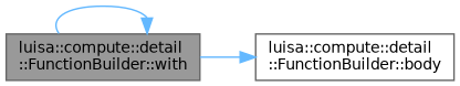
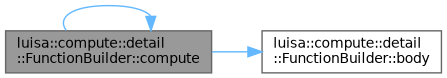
  digraph {
    rankdir=LR
    fontname="DejaVu Sans"
    node [fontname="DejaVu Sans" fontsize=10 shape=box style=filled]
    edge [color=steelblue1 fontname="DejaVu Sans" fontsize=10 labelfontname=Helvetica labelfontsize=10 style=solid]
-   n1 [color=gray40 fillcolor=grey60 fontcolor=black height=0.2 label="luisa::compute::detail\l::FunctionBuilder::with" width=0.4]
+   n1 [color=gray40 fillcolor=grey60 fontcolor=black height=0.2 label="luisa::compute::detail\l::FunctionBuilder::compute" width=0.4]
    n2 [color=grey40 fillcolor=white height=0.2 label="luisa::compute::detail\l::FunctionBuilder::body" width=0.4]
    n1 -> n1
    n1 -> n2
  }
